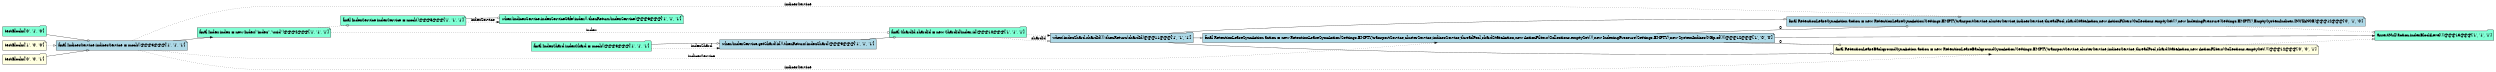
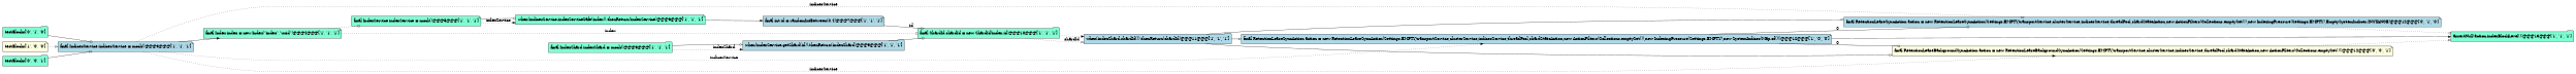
  digraph {
    rankdir=LR
    node [fillcolor=aquamarine shape=note style=filled]
    edge [arrowhead=onormal style=solid]
    n1 [fillcolor=lightblue label="final IndicesService indicesService = mock()@@@3@@@['1', '1', '1']"]
    n2 [fillcolor=lightblue label="final RetentionLeaseSyncAction action = new RetentionLeaseSyncAction(Settings.EMPTY,transportService,clusterService,indicesService,threadPool,shardStateAction,new ActionFilters(Collections.emptySet()),new IndexingPressure(Settings.EMPTY),EmptySystemIndices.INSTANCE)@@@12@@@['0', '1', '0']"]
    n3 [label="final Index index = new Index(\"index\",\"uuid\")@@@4@@@['1', '1', '1']"]
    n4 [fillcolor=lightblue label="final RetentionLeaseSyncAction action = new RetentionLeaseSyncAction(Settings.EMPTY,transportService,clusterService,indicesService,threadPool,shardStateAction,new ActionFilters(Collections.emptySet()),new IndexingPressure(Settings.EMPTY),new SystemIndices(Map.of()))@@@12@@@['1', '0', '0']"]
    n5 [fillcolor=lightyellow label="final RetentionLeaseBackgroundSyncAction action = new RetentionLeaseBackgroundSyncAction(Settings.EMPTY,transportService,clusterService,indicesService,threadPool,shardStateAction,new ActionFilters(Collections.emptySet()))@@@12@@@['0', '0', '1']"]
    n6 [label="assertNull(action.indexBlockLevel())@@@13@@@['1', '1', '1']" shape=folder]
    n7 [label="final IndexService indexService = mock()@@@5@@@['1', '1', '1']"]
    n8 [label="final ShardId shardId = new ShardId(index,id)@@@10@@@['1', '1', '1']" shape=folder]
    n9 [label="when(indicesService.indexServiceSafe(index)).thenReturn(indexService)@@@6@@@['1', '1', '1']"]
+   n10 [fillcolor=lightblue label="final int id = randomIntBetween(0,4)@@@7@@@['1', '1', '1']"]
    n11 [label="final IndexShard indexShard = mock()@@@8@@@['1', '1', '1']" shape=folder]
    n12 [fillcolor=lightblue label="when(indexService.getShard(id)).thenReturn(indexShard)@@@9@@@['1', '1', '1']" shape=folder]
    n13 [fillcolor=lightblue label="when(indexShard.shardId()).thenReturn(shardId)@@@11@@@['1', '1', '1']" shape=folder]
    n14 [label="testBlocks['0', '1', '0']" shape=folder]
    n15 [fillcolor=lightyellow label="testBlocks['1', '0', '0']"]
-   n16 [fillcolor=lightyellow label="testBlocks['0', '0', '1']" shape=folder]
+   n16 [label="testBlocks['0', '0', '1']" shape=folder]
    n1 -> n2 [label=indicesService style=dotted]
    n1 -> n3 [arrowhead=normal]
    n1 -> n4 [arrowhead=normal label=indicesService style=dotted]
    n1 -> n5 [arrowhead=normal label=indicesService style=dotted]
    n2 -> n6 [arrowhead=odot style=dotted]
    n3 -> n7 [arrowhead=odot style=dotted]
    n3 -> n8 [arrowhead=odot label=index style=dotted]
    n4 -> n2 [arrowhead=odot label=0]
    n4 -> n5 [arrowhead=odot label=0]
    n4 -> n6 [arrowhead=normal]
    n5 -> n6 [style=dotted]
    n7 -> n9 [arrowhead=normal label=indexService style=dotted]
    n7 -> n9 [arrowhead=odot]
    n8 -> n13 [arrowhead=normal style=dotted]
    n8 -> n13 [label=shardId style=dotted]
+   n9 -> n10 [arrowhead=normal]
+   n10 -> n8 [label=id]
    n11 -> n12
    n11 -> n12 [arrowhead=normal label=indexShard style=dotted]
    n12 -> n8 [arrowhead=odot]
    n13 -> n2
    n13 -> n4
    n13 -> n5
    n14 -> n1 [arrowhead=odot]
    n15 -> n1 [style=dotted]
    n16 -> n1
  }
